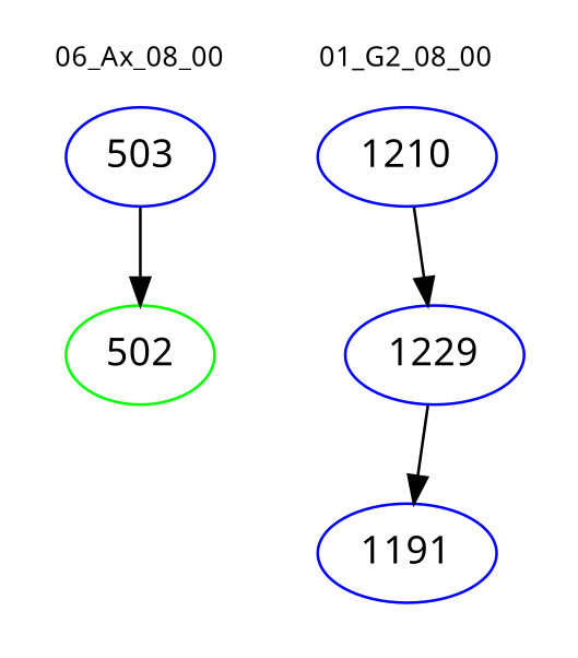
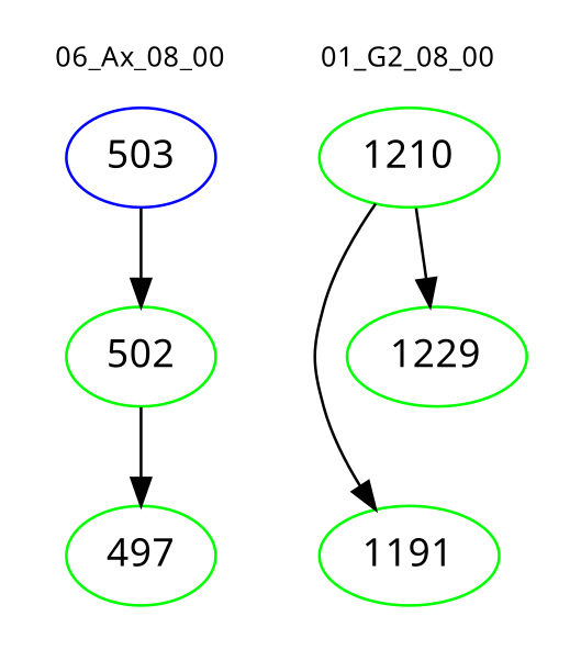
  digraph {
    fontname="Noto Sans"
    node [color=green fontname="Noto Sans"]
    edge [color=black fontname="Noto Sans"]
    n1 [label=502]
+   n2 [label=497]
    n3 [color=blue label=503]
-   n4 [color=blue label=1210]
-   n5 [color=blue label=1191]
-   n6 [color=blue label=1229]
+   n4 [label=1210]
+   n5 [label=1191]
+   n6 [label=1229]
    subgraph cluster_1 {
      color=white
      fontsize=10
      label="06_Ax_08_00"
      n1
+     n2
      n3
    }
    subgraph cluster_2 {
      color=white
      fontsize=10
      label="01_G2_08_00"
      n4
      n5
      n6
    }
+   n1 -> n2
    n3 -> n1
-   n6 -> n5
+   n4 -> n5
    n4 -> n6
  }
